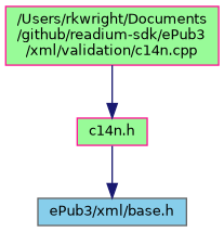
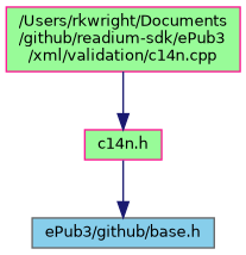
  digraph {
    node [color=deeppink fillcolor=palegreen fontname=Helvetica fontsize=10 shape=record style=filled]
    edge [color=midnightblue fontname=Helvetica fontsize=10 labelfontname=Helvetica labelfontsize=10 style=solid]
    n1 [fontcolor=black height=0.2 label="/Users/rkwright/Documents\l/github/readium-sdk/ePub3\l/xml/validation/c14n.cpp" width=0.4]
    n2 [height=0.2 label="c14n.h" width=0.4]
-   n3 [color=gray40 fillcolor=skyblue height=0.2 label="ePub3/xml/base.h" width=0.4]
+   n3 [color=gray40 fillcolor=skyblue height=0.2 label="ePub3/github/base.h" width=0.4]
    n1 -> n2
    n2 -> n3
  }
